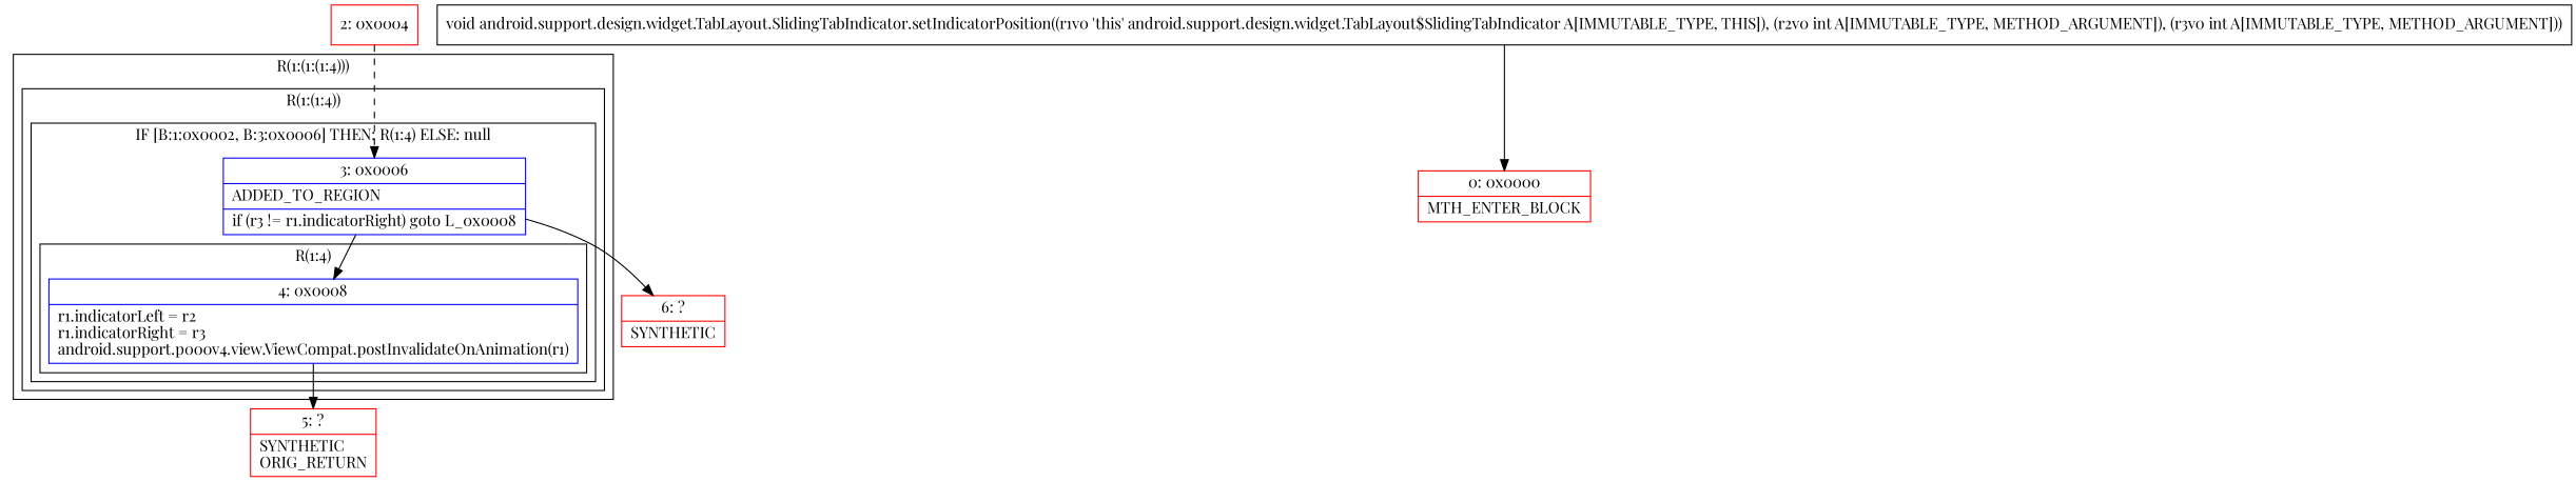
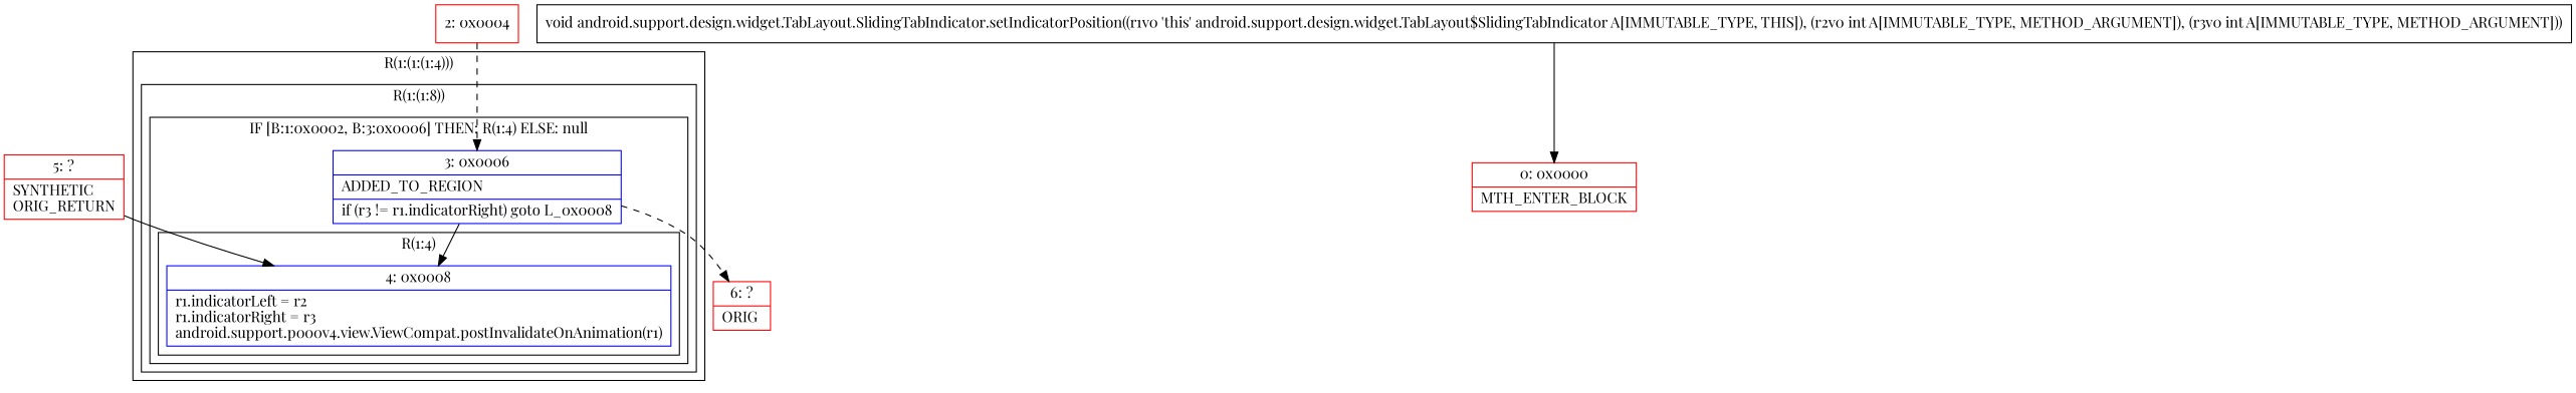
  digraph {
    fontname="Playfair Display"
    node [color=red fontname="Playfair Display" shape=record]
    edge [fontname="Playfair Display"]
    n1 [color=blue label="{4\:\ 0x0008|r1.indicatorLeft = r2\lr1.indicatorRight = r3\landroid.support.p000v4.view.ViewCompat.postInvalidateOnAnimation(r1)\l}"]
    n2 [color=blue label="{3\:\ 0x0006|ADDED_TO_REGION\l|if (r3 != r1.indicatorRight) goto L_0x0008\l}"]
    n3 [label="{5\:\ ?|SYNTHETIC\lORIG_RETURN\l}"]
-   n4 [label="{6\:\ ?|SYNTHETIC\l}"]
+   n4 [label="{6\:\ ?|ORIG\l}"]
    n5 [label="{2\:\ 0x0004}"]
    n6 [label="{0\:\ 0x0000|MTH_ENTER_BLOCK\l}"]
    n7 [label="{void android.support.design.widget.TabLayout.SlidingTabIndicator.setIndicatorPosition((r1v0 'this' android.support.design.widget.TabLayout$SlidingTabIndicator A[IMMUTABLE_TYPE, THIS]), (r2v0 int A[IMMUTABLE_TYPE, METHOD_ARGUMENT]), (r3v0 int A[IMMUTABLE_TYPE, METHOD_ARGUMENT])) }" color=""]
    subgraph cluster_1 {
      label="R(1:(1:(1:4)))"
      subgraph cluster_2 {
-       label="R(1:(1:4))"
+       label="R(1:(1:8))"
        subgraph cluster_3 {
          label="IF [B:1:0x0002, B:3:0x0006] THEN: R(1:4) ELSE: null"
          n2
          subgraph cluster_4 {
            label="R(1:4)"
            n1
          }
        }
      }
    }
-   n1 -> n3
+   n3 -> n1
    n2 -> n1
-   n2 -> n4 [style=solid]
+   n2 -> n4 [style=dashed]
    n5 -> n2 [style=dashed]
    n7 -> n6
  }
